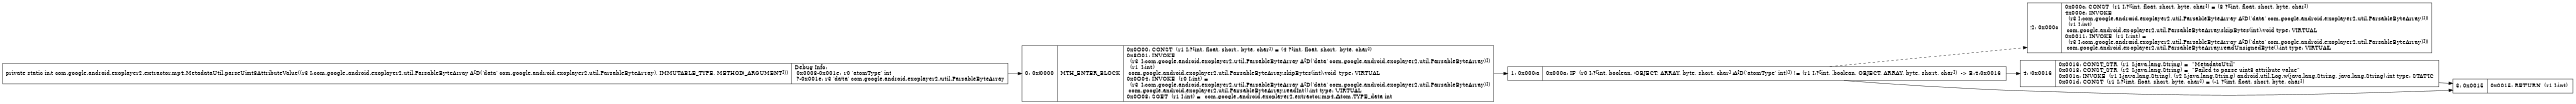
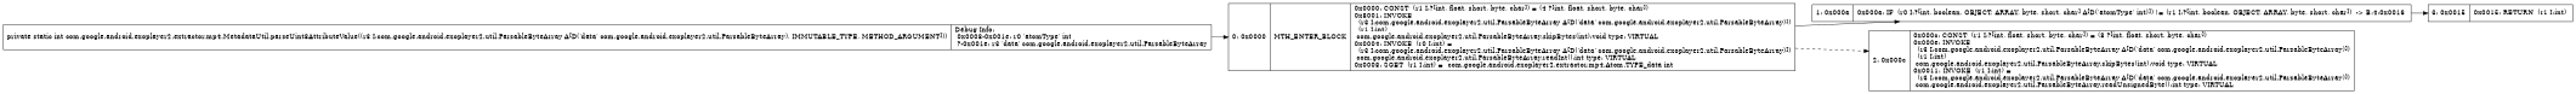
  digraph {
    rankdir=LR
    node [shape=record]
    n1 [label="{0\:\ 0x0000|MTH_ENTER_BLOCK\l|0x0000: CONST  (r1 I:?[int, float, short, byte, char]) = (4 ?[int, float, short, byte, char]) \l0x8001: INVOKE  \l  (r3 I:com.google.android.exoplayer2.util.ParsableByteArray A[D('data' com.google.android.exoplayer2.util.ParsableByteArray)])\l  (r1 I:int)\l com.google.android.exoplayer2.util.ParsableByteArray.skipBytes(int):void type: VIRTUAL \l0x0004: INVOKE  (r0 I:int) = \l  (r3 I:com.google.android.exoplayer2.util.ParsableByteArray A[D('data' com.google.android.exoplayer2.util.ParsableByteArray)])\l com.google.android.exoplayer2.util.ParsableByteArray.readInt():int type: VIRTUAL \l0x0008: SGET  (r1 I:int) =  com.google.android.exoplayer2.extractor.mp4.Atom.TYPE_data int \l}"]
    n2 [label="{1\:\ 0x000a|0x000a: IF  (r0 I:?[int, boolean, OBJECT, ARRAY, byte, short, char] A[D('atomType' int)]) != (r1 I:?[int, boolean, OBJECT, ARRAY, byte, short, char])  \-\> B:4:0x0016 \l}"]
-   n3 [label="{2\:\ 0x000c|0x000c: CONST  (r1 I:?[int, float, short, byte, char]) = (8 ?[int, float, short, byte, char]) \l4x000e: INVOKE  \l  (r3 I:com.google.android.exoplayer2.util.ParsableByteArray A[D('data' com.google.android.exoplayer2.util.ParsableByteArray)])\l  (r1 I:int)\l com.google.android.exoplayer2.util.ParsableByteArray.skipBytes(int):void type: VIRTUAL \l0x0011: INVOKE  (r1 I:int) = \l  (r3 I:com.google.android.exoplayer2.util.ParsableByteArray A[D('data' com.google.android.exoplayer2.util.ParsableByteArray)])\l com.google.android.exoplayer2.util.ParsableByteArray.readUnsignedByte():int type: VIRTUAL \l}"]
-   n4 [label="{4\:\ 0x0016|0x0016: CONST_STR  (r1 I:java.lang.String) =  \"MetadataUtil\" \l0x0018: CONST_STR  (r2 I:java.lang.String) =  \"Failed to parse uint8 attribute value\" \l0x001a: INVOKE  (r1 I:java.lang.String), (r2 I:java.lang.String) android.util.Log.w(java.lang.String, java.lang.String):int type: STATIC \l0x001d: CONST  (r1 I:?[int, float, short, byte, char]) = (\-1 ?[int, float, short, byte, char]) \l}"]
+   n3 [label="{2\:\ 0x000c|0x000c: CONST  (r1 I:?[int, float, short, byte, char]) = (8 ?[int, float, short, byte, char]) \l0x000e: INVOKE  \l  (r3 I:com.google.android.exoplayer2.util.ParsableByteArray A[D('data' com.google.android.exoplayer2.util.ParsableByteArray)])\l  (r1 I:int)\l com.google.android.exoplayer2.util.ParsableByteArray.skipBytes(int):void type: VIRTUAL \l0x0011: INVOKE  (r1 I:int) = \l  (r3 I:com.google.android.exoplayer2.util.ParsableByteArray A[D('data' com.google.android.exoplayer2.util.ParsableByteArray)])\l com.google.android.exoplayer2.util.ParsableByteArray.readUnsignedByte():int type: VIRTUAL \l}"]
    n5 [label="{3\:\ 0x0015|0x0015: RETURN  (r1 I:int) \l}"]
    n6 [label="{private static int com.google.android.exoplayer2.extractor.mp4.MetadataUtil.parseUint8AttributeValue((r3 I:com.google.android.exoplayer2.util.ParsableByteArray A[D('data' com.google.android.exoplayer2.util.ParsableByteArray), IMMUTABLE_TYPE, METHOD_ARGUMENT]))  | Debug Info:\l  0x0008\-0x001e: r0 'atomType' int\l  ?\-0x001e: r3 'data' com.google.android.exoplayer2.util.ParsableByteArray\l}"]
    n1 -> n2
-   n2 -> n3 [style=dashed]
-   n2 -> n4
+   n1 -> n3 [style=dashed]
    n2 -> n5
-   n4 -> n5
    n6 -> n1
  }
